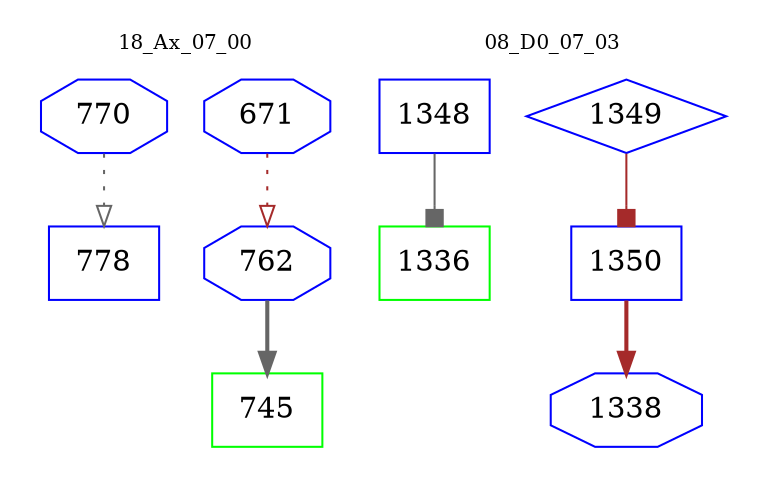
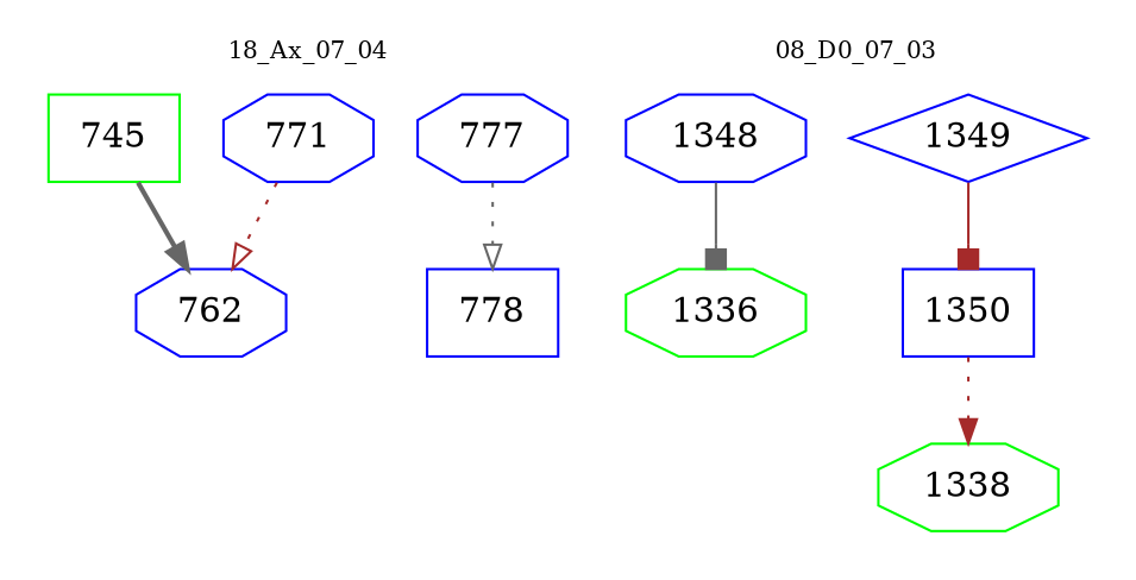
  digraph {
    node [color=blue shape=box]
    edge [arrowhead=onormal color=brown style=dotted]
-   n1 [label=671 shape=octagon]
+   n1 [label=771 shape=octagon]
    n2 [label=762 shape=octagon]
-   n3 [label=770 shape=octagon]
+   n3 [label=777 shape=octagon]
    n4 [color=green label=745]
    n5 [label=778]
    n6 [label=1349 shape=diamond]
-   n7 [label=1348]
+   n7 [label=1348 shape=octagon]
    n8 [label=1350]
-   n9 [color=green label=1336]
-   n10 [label=1338 shape=octagon]
+   n9 [color=green label=1336 shape=octagon]
+   n10 [color=green label=1338 shape=octagon]
    subgraph cluster_1 {
      color=white
      fontsize=10
-     label="18_Ax_07_00"
+     label="18_Ax_07_04"
      n1
      n2
      n3
      n4
      n5
    }
    subgraph cluster_2 {
      color=white
      fontsize=10
      label="08_D0_07_03"
      n6
      n7
      n8
      n9
      n10
    }
    n1 -> n2
-   n2 -> n4 [arrowhead=normal color=gray40 style=bold]
+   n4 -> n2 [arrowhead=normal color=gray40 style=bold]
    n3 -> n5 [color=gray40]
    n6 -> n8 [arrowhead=box style=solid]
    n7 -> n9 [arrowhead=box color=gray40 style=solid]
-   n8 -> n10 [arrowhead=normal style=bold]
+   n8 -> n10 [arrowhead=normal]
  }
